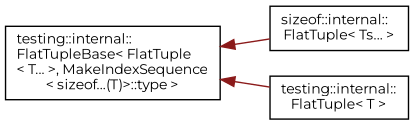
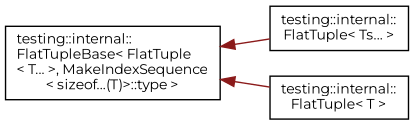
  digraph {
    rankdir=LR
    fontname=Montserrat
    node [color=black fillcolor=white fontname=Montserrat fontsize=10 shape=record style=filled]
    edge [color=firebrick4 dir=back fontname=Montserrat fontsize=10 labelfontname=Helvetica labelfontsize=10 style=solid]
    n1 [height=0.2 label="testing::internal::\lFlatTupleBase\< FlatTuple\l\< T... \>, MakeIndexSequence\l\< sizeof...(T)\>::type \>" width=0.4]
-   n2 [height=0.2 label="sizeof::internal::\lFlatTuple\< Ts... \>" width=0.4]
+   n2 [height=0.2 label="testing::internal::\lFlatTuple\< Ts... \>" width=0.4]
    n3 [height=0.2 label="testing::internal::\lFlatTuple\< T \>" width=0.4]
    n1 -> n2
    n1 -> n3
  }
